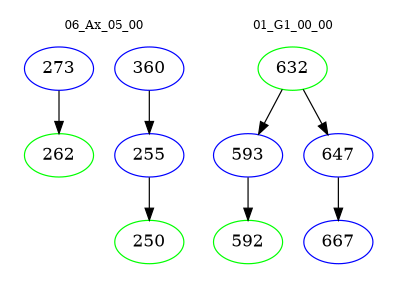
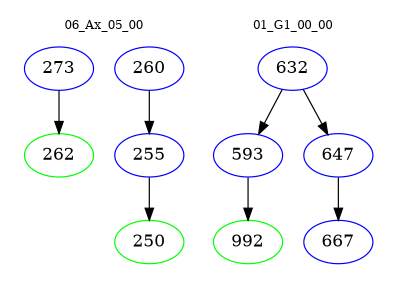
  digraph {
    node [color=blue]
    edge [color=black]
-   n1 [label=360]
+   n1 [label=260]
    n2 [label=273]
    n3 [label=255]
    n4 [color=green label=262]
    n5 [color=green label=250]
-   n6 [color=green label=632]
+   n6 [label=632]
    n7 [label=593]
    n8 [label=647]
-   n9 [color=green label=592]
+   n9 [color=green label=992]
    n10 [label=667]
    subgraph cluster_1 {
      color=white
      fontsize=10
      label="06_Ax_05_00"
      n1
      n2
      n3
      n4
      n5
    }
    subgraph cluster_2 {
      color=white
      fontsize=10
      label="01_G1_00_00"
      n6
      n7
      n8
      n9
      n10
    }
    n1 -> n3
    n2 -> n4
    n3 -> n5
    n6 -> n7
    n6 -> n8
    n7 -> n9
    n8 -> n10
  }
